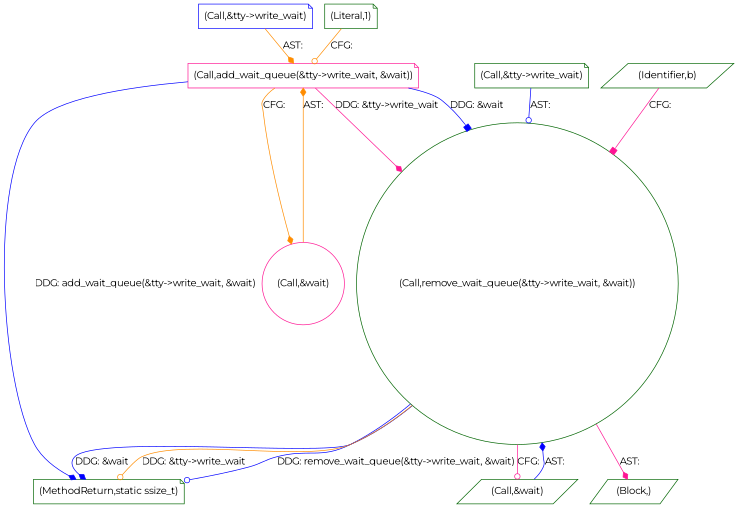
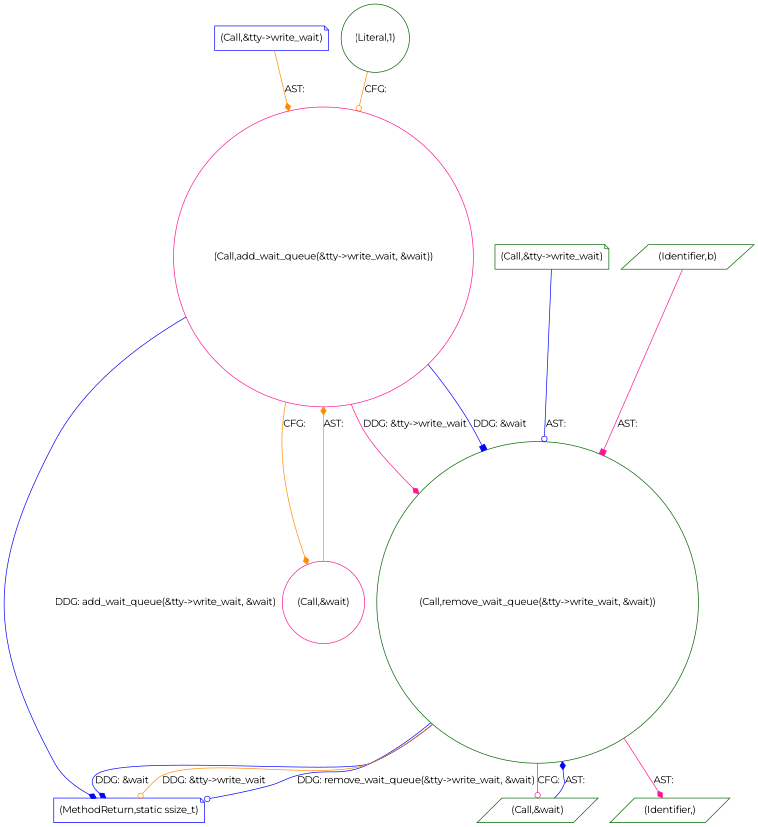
  digraph {
    fontname=Montserrat
    node [color=darkgreen fontname=Montserrat shape=note]
    edge [arrowhead=diamond color=blue fontname=Montserrat]
    n1 [label="(Call,remove_wait_queue(&tty->write_wait, &wait))" shape=circle]
-   n2 [label="(MethodReturn,static ssize_t)"]
+   n2 [color=blue label="(MethodReturn,static ssize_t)"]
    n3 [label="(Call,&wait)" shape=parallelogram]
-   n4 [label="(Block,)" shape=parallelogram]
-   n5 [color=deeppink label="(Call,add_wait_queue(&tty->write_wait, &wait))"]
+   n4 [label="(Identifier,)" shape=parallelogram]
+   n5 [color=deeppink label="(Call,add_wait_queue(&tty->write_wait, &wait))" shape=circle]
    n6 [color=deeppink label="(Call,&wait)" shape=circle]
    n7 [label="(Call,&tty->write_wait)"]
    n8 [label="(Identifier,b)" shape=parallelogram]
    n9 [color=blue label="(Call,&tty->write_wait)"]
-   n10 [label="(Literal,1)"]
+   n10 [label="(Literal,1)" shape=circle]
    n1 -> n2 [arrowhead=odot label="DDG: remove_wait_queue(&tty->write_wait, &wait)"]
    n1 -> n2 [label="DDG: &wait"]
    n1 -> n2 [arrowhead=odot color=darkorange label="DDG: &tty->write_wait"]
    n1 -> n3 [arrowhead=odot color=deeppink label="CFG: "]
    n1 -> n4 [color=deeppink label="AST: "]
    n3 -> n1 [label="AST: "]
    n5 -> n1 [color=deeppink label="DDG: &tty->write_wait"]
    n5 -> n1 [arrowhead=box label="DDG: &wait"]
    n5 -> n2 [label="DDG: add_wait_queue(&tty->write_wait, &wait)"]
    n5 -> n6 [color=darkorange label="CFG: "]
    n6 -> n5 [color=darkorange label="AST: "]
    n7 -> n1 [arrowhead=odot label="AST: "]
-   n8 -> n1 [arrowhead=box color=deeppink label="CFG: "]
+   n8 -> n1 [arrowhead=box color=deeppink label="AST: "]
    n9 -> n5 [color=darkorange label="AST: "]
    n10 -> n5 [arrowhead=odot color=darkorange label="CFG: "]
  }
